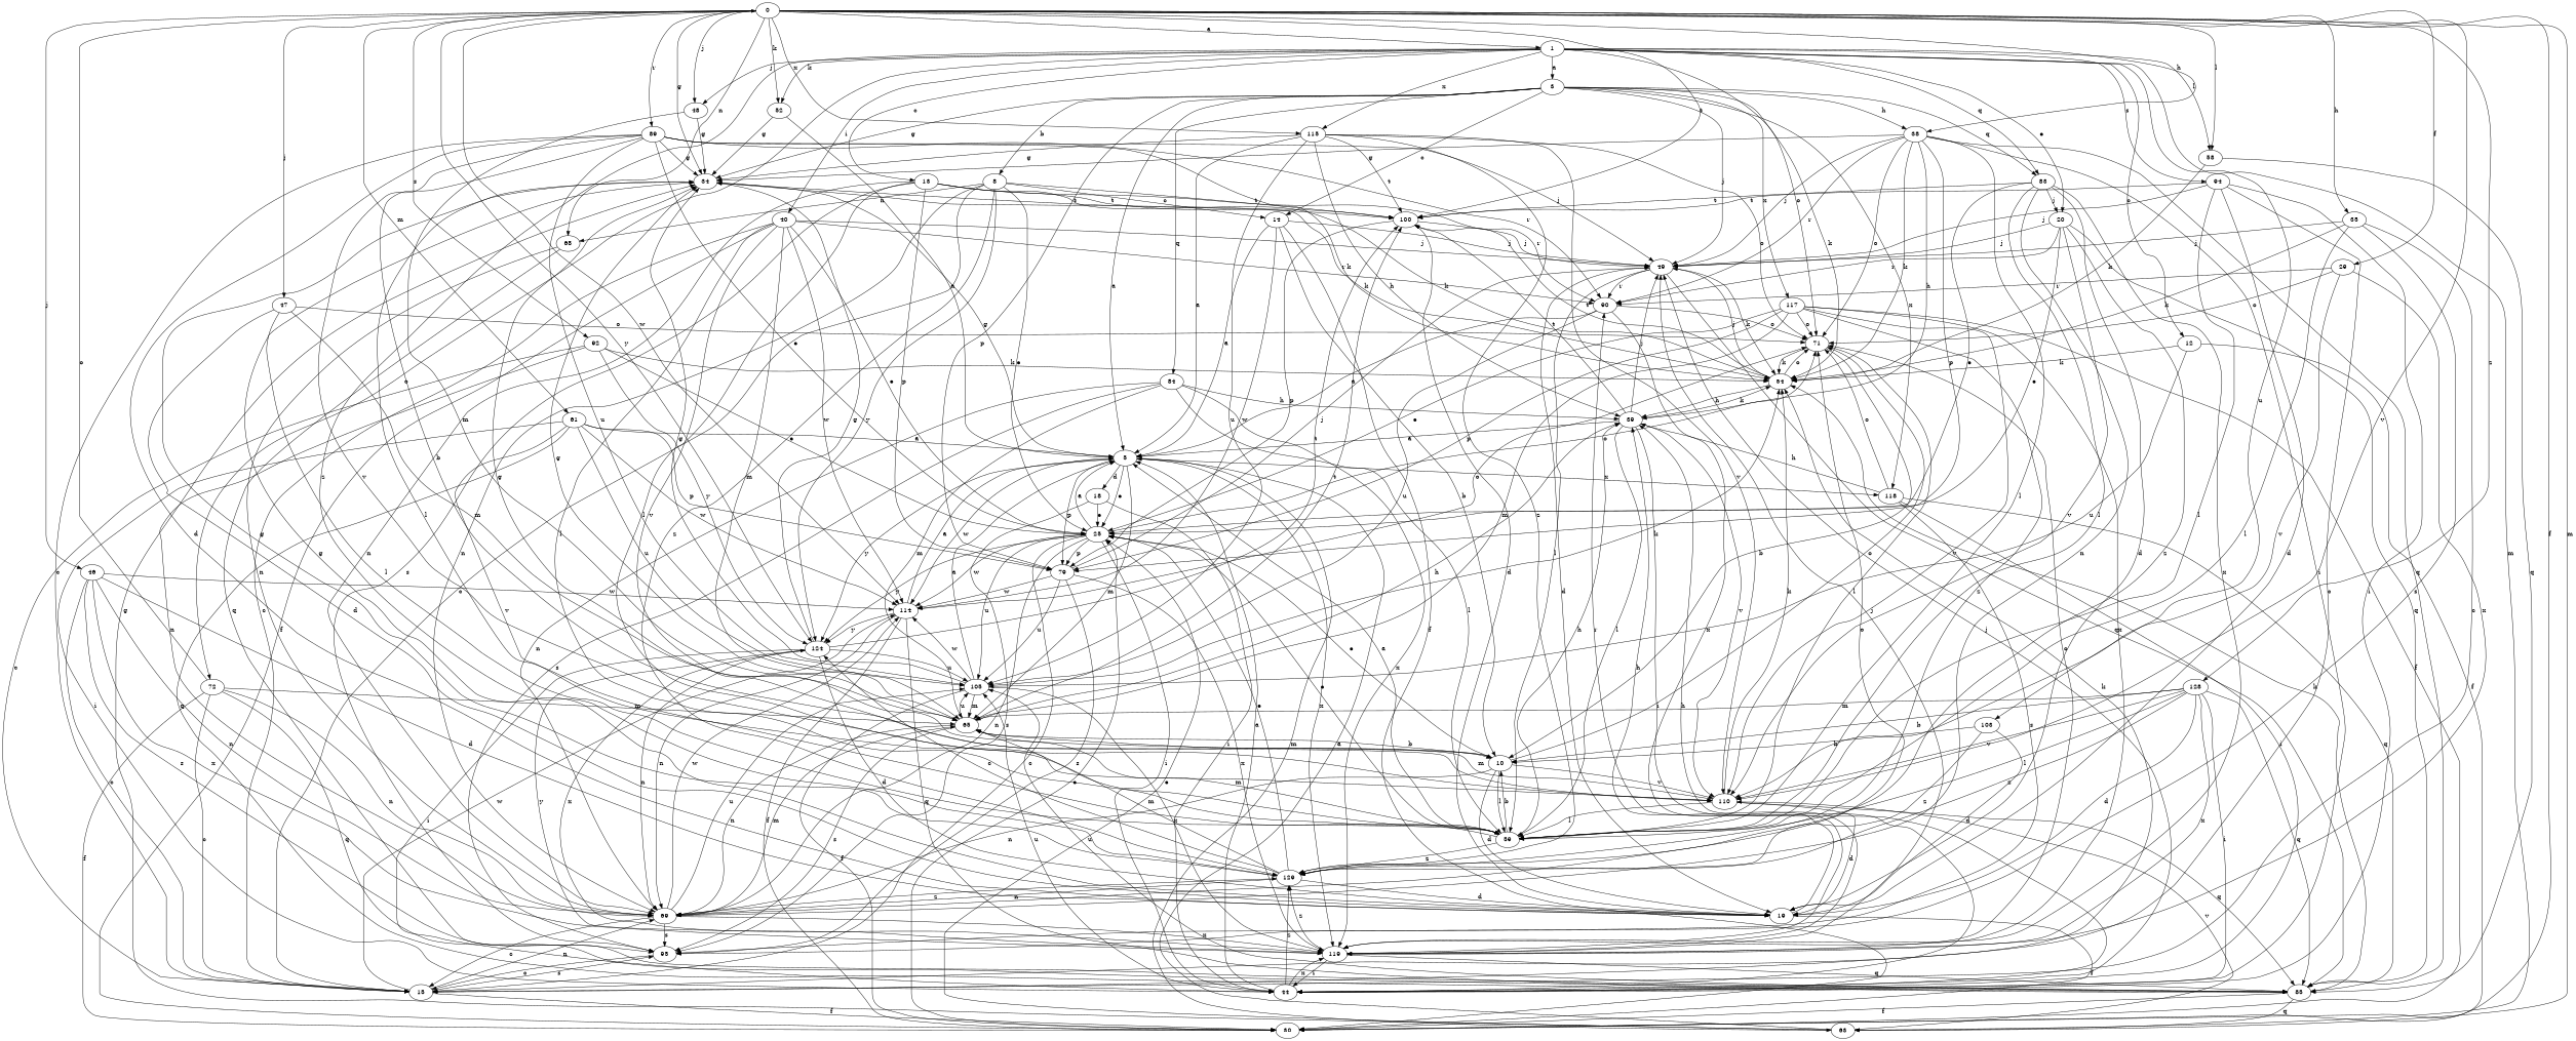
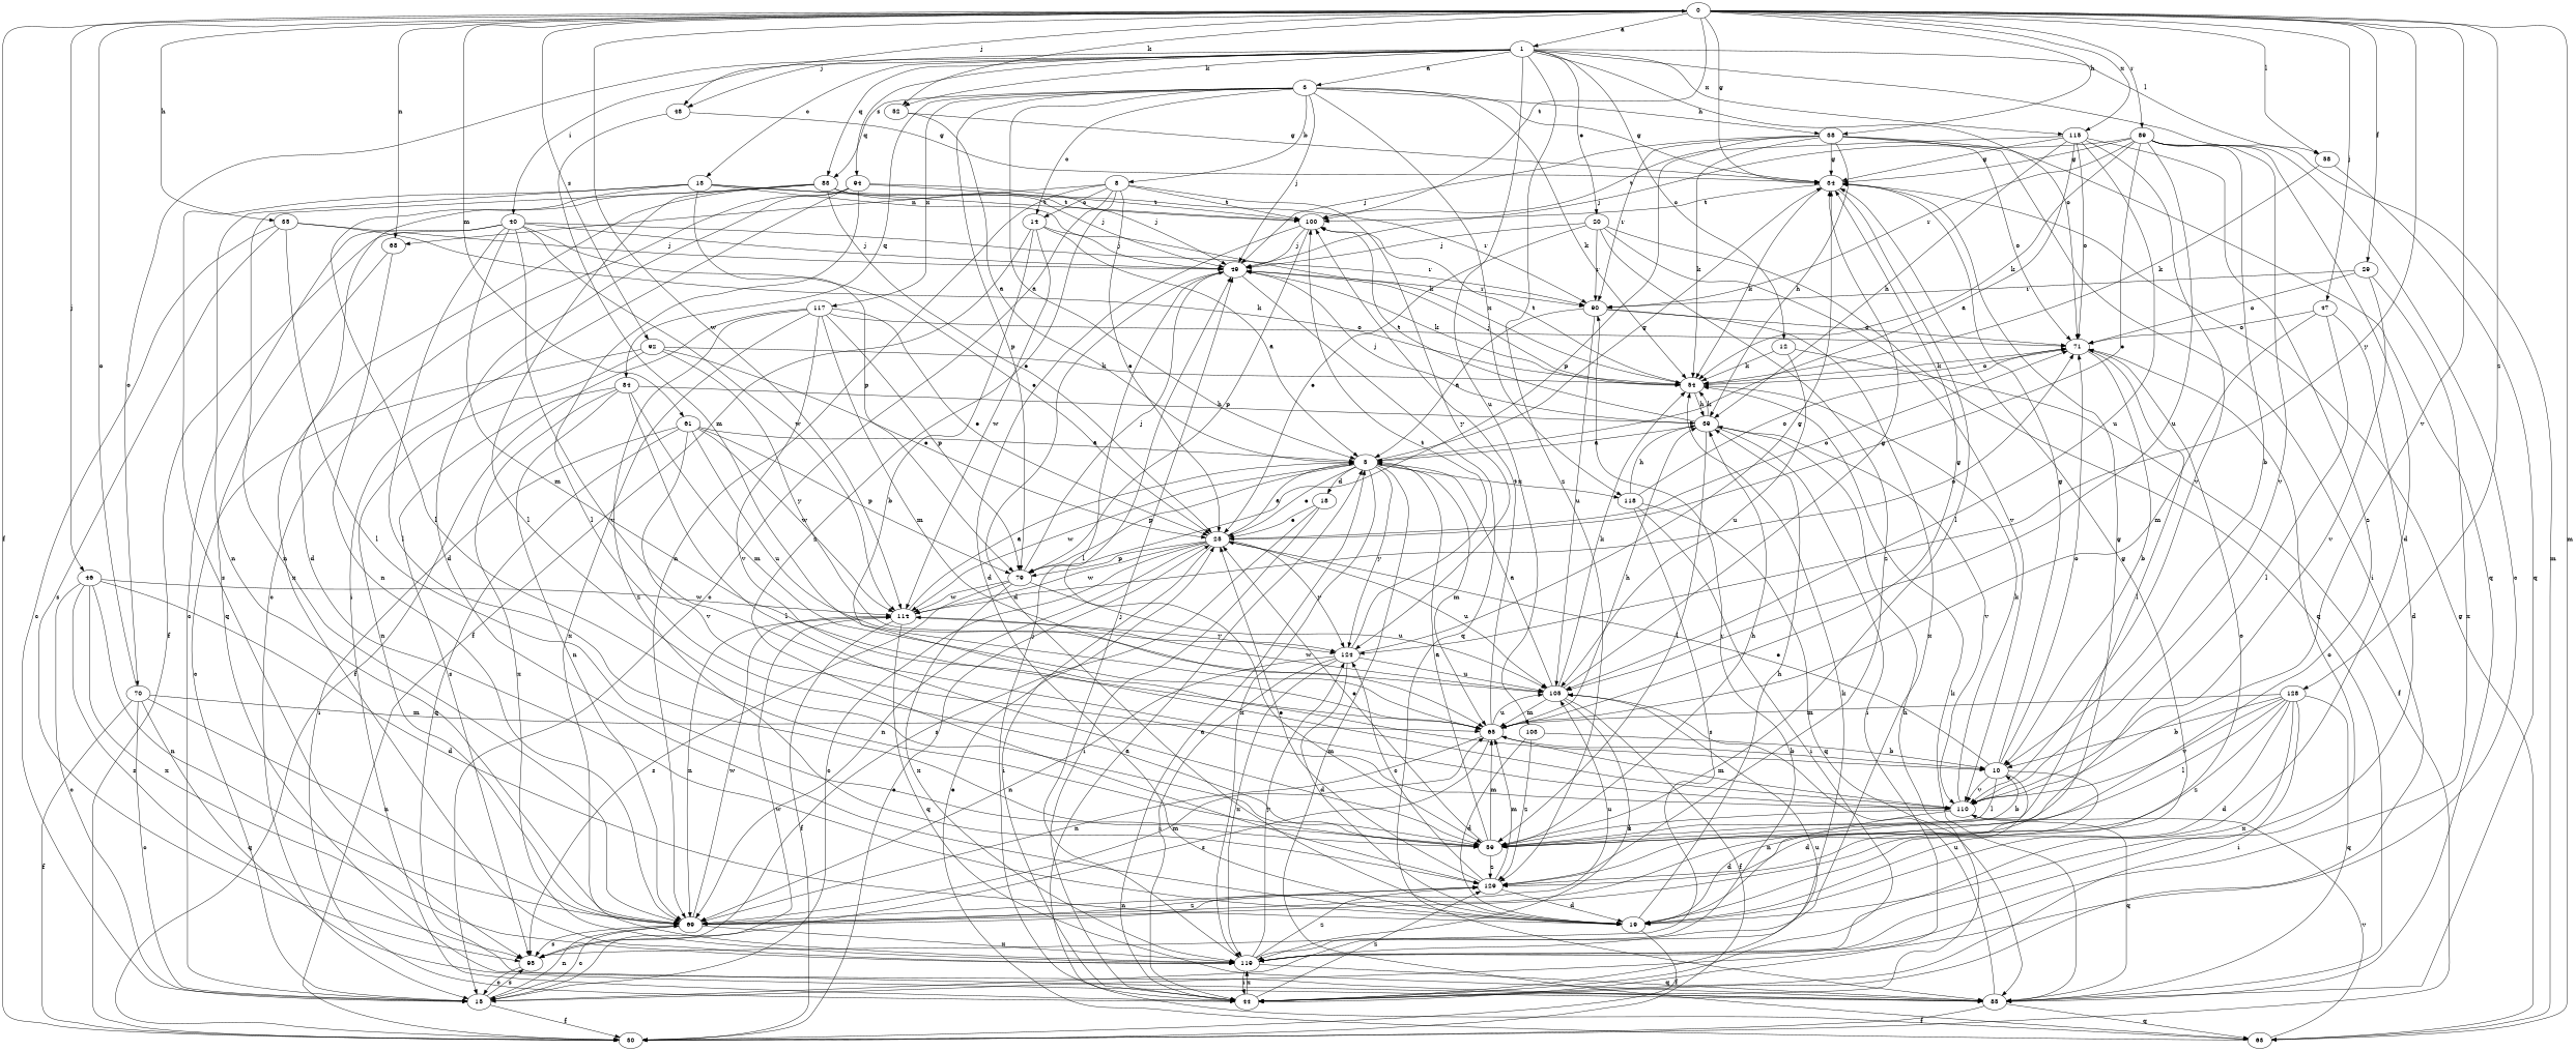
  strict digraph {
    0
    1
    29
    30
    34
    35
    38
    46
    47
    48
    52
    58
    61
    63
    68
    89
    92
    100
    110
    114
    115
    124
    128
-   72
+   72 [label=70]
    3
    12
    13
    20
    40
    n30 [label=71]
    83
    94
    103
    129
    119
    90
    25
    54
    59
    49
    15
    95
    79
    44
    39
    85
    69
    19
    65
    5
    105
    10
    8
    14
    84
    117
    118
    18
    0 -> 1 [label=a]
    0 -> 29 [label=f]
    0 -> 30 [label=f]
    0 -> 34 [label=g]
    0 -> 35 [label=h]
    0 -> 38 [label=h]
    0 -> 46 [label=j]
    0 -> 47 [label=j]
    0 -> 48 [label=j]
    0 -> 52 [label=k]
    0 -> 58 [label=l]
    0 -> 61 [label=m]
    0 -> 63 [label=m]
    0 -> 68 [label=n]
    0 -> 89 [label=r]
    0 -> 92 [label=s]
    0 -> 100 [label=t]
    0 -> 110 [label=v]
    0 -> 114 [label=w]
    0 -> 115 [label=x]
    0 -> 124 [label=y]
    0 -> 128 [label=z]
    1 -> 48 [label=j]
    1 -> 52 [label=k]
    1 -> 58 [label=l]
    1 -> 63 [label=m]
    1 -> 115 [label=x]
    1 -> 72 [label=o]
    1 -> 3 [label=a]
    1 -> 12 [label=c]
    1 -> 13 [label=c]
    1 -> 20 [label=e]
    1 -> 40 [label=i]
    1 -> n30 [label=o]
    1 -> 83 [label=q]
    1 -> 94 [label=s]
    1 -> 103 [label=u]
    1 -> 129 [label=z]
    29 -> 110 [label=v]
    29 -> n30 [label=o]
    29 -> 119 [label=x]
    29 -> 90 [label=r]
    30 -> 25 [label=e]
    34 -> 100 [label=t]
    34 -> 54 [label=k]
    34 -> 59 [label=l]
    35 -> 54 [label=k]
    35 -> 59 [label=l]
    35 -> 49 [label=j]
    35 -> 15 [label=c]
    35 -> 95 [label=s]
    38 -> 34 [label=g]
    38 -> n30 [label=o]
    38 -> 90 [label=r]
    38 -> 54 [label=k]
-   38 -> 59 [label=l]
    38 -> 49 [label=j]
    38 -> 79 [label=p]
    38 -> 44 [label=i]
    38 -> 39 [label=h]
    38 -> 85 [label=q]
    46 -> 114 [label=w]
    46 -> 119 [label=x]
    46 -> 15 [label=c]
    46 -> 95 [label=s]
    46 -> 69 [label=n]
    46 -> 19 [label=d]
    47 -> n30 [label=o]
    47 -> 59 [label=l]
    47 -> 19 [label=d]
    47 -> 65 [label=m]
    48 -> 34 [label=g]
    48 -> 65 [label=m]
    52 -> 34 [label=g]
    52 -> 5 [label=a]
    58 -> 54 [label=k]
    58 -> 85 [label=q]
    61 -> 110 [label=v]
    61 -> 114 [label=w]
    61 -> 79 [label=p]
    61 -> 44 [label=i]
    61 -> 85 [label=q]
    61 -> 5 [label=a]
    61 -> 105 [label=u]
    63 -> 34 [label=g]
    63 -> 110 [label=v]
    63 -> 25 [label=e]
    63 -> 5 [label=a]
    68 -> 85 [label=q]
    68 -> 69 [label=n]
    89 -> 34 [label=g]
    89 -> 110 [label=v]
    89 -> 90 [label=r]
    89 -> 25 [label=e]
    89 -> 54 [label=k]
    89 -> 49 [label=j]
    89 -> 15 [label=c]
    89 -> 19 [label=d]
    89 -> 105 [label=u]
    89 -> 10 [label=b]
    92 -> 124 [label=y]
    92 -> 25 [label=e]
    92 -> 54 [label=k]
    92 -> 15 [label=c]
    92 -> 69 [label=n]
    100 -> 49 [label=j]
    100 -> 79 [label=p]
    100 -> 19 [label=d]
    110 -> 54 [label=k]
    110 -> 59 [label=l]
    110 -> 85 [label=q]
    110 -> 19 [label=d]
    110 -> 65 [label=m]
    114 -> 30 [label=f]
    114 -> 124 [label=y]
    114 -> n30 [label=o]
    114 -> 85 [label=q]
    114 -> 69 [label=n]
    114 -> 5 [label=a]
    115 -> 34 [label=g]
    115 -> 100 [label=t]
    115 -> 110 [label=v]
    115 -> n30 [label=o]
    115 -> 129 [label=z]
    115 -> 39 [label=h]
    115 -> 5 [label=a]
    115 -> 105 [label=u]
    124 -> 34 [label=g]
    124 -> 100 [label=t]
    124 -> 119 [label=x]
    124 -> 44 [label=i]
    124 -> 69 [label=n]
    124 -> 19 [label=d]
    124 -> 105 [label=u]
    128 -> 110 [label=v]
    128 -> 129 [label=z]
    128 -> 119 [label=x]
    128 -> 59 [label=l]
    128 -> 44 [label=i]
    128 -> 85 [label=q]
    128 -> 19 [label=d]
    128 -> 65 [label=m]
    128 -> 10 [label=b]
    72 -> 0 [label=o]
    72 -> 30 [label=f]
    72 -> 15 [label=c]
    72 -> 85 [label=q]
    72 -> 69 [label=n]
    72 -> 65 [label=m]
    3 -> 34 [label=g]
    3 -> 38 [label=h]
    3 -> 83 [label=q]
    3 -> 54 [label=k]
    3 -> 49 [label=j]
    3 -> 79 [label=p]
    3 -> 5 [label=a]
    3 -> 8 [label=b]
    3 -> 14 [label=c]
    3 -> 84 [label=q]
    3 -> 117 [label=x]
    3 -> 118 [label=x]
    12 -> 30 [label=f]
    12 -> 54 [label=k]
    12 -> 105 [label=u]
    13 -> 100 [label=t]
    13 -> 90 [label=r]
    13 -> 54 [label=k]
    13 -> 59 [label=l]
    13 -> 95 [label=s]
    13 -> 79 [label=p]
    13 -> 69 [label=n]
    20 -> 110 [label=v]
    20 -> 129 [label=z]
    20 -> 90 [label=r]
    20 -> 25 [label=e]
    20 -> 49 [label=j]
    20 -> 85 [label=q]
    40 -> 30 [label=f]
    40 -> 110 [label=v]
    40 -> 114 [label=w]
    40 -> 90 [label=r]
    40 -> 25 [label=e]
    40 -> 59 [label=l]
    40 -> 49 [label=j]
    40 -> 15 [label=c]
    40 -> 65 [label=m]
    n30 -> 54 [label=k]
    n30 -> 59 [label=l]
    n30 -> 10 [label=b]
    83 -> 100 [label=t]
    83 -> 119 [label=x]
    83 -> 25 [label=e]
    83 -> 59 [label=l]
-   83 -> 20 [label=j]
+   83 -> 49 [label=j]
    83 -> 69 [label=n]
    83 -> 19 [label=d]
    94 -> 100 [label=t]
    94 -> 59 [label=l]
    94 -> 49 [label=j]
    94 -> 15 [label=c]
    94 -> 44 [label=i]
    94 -> 19 [label=d]
    103 -> 129 [label=z]
    103 -> 19 [label=d]
    103 -> 10 [label=b]
    129 -> 34 [label=g]
    129 -> 124 [label=c]
    129 -> 25 [label=e]
    129 -> 69 [label=n]
    129 -> 19 [label=d]
    129 -> 65 [label=m]
    119 -> 124 [label=y]
    119 -> n30 [label=o]
    119 -> 129 [label=z]
    119 -> 90 [label=r]
    119 -> 49 [label=j]
    119 -> 44 [label=i]
    119 -> 85 [label=q]
    90 -> n30 [label=o]
    90 -> 119 [label=x]
    90 -> 5 [label=a]
    90 -> 105 [label=u]
    25 -> 114 [label=w]
    25 -> 124 [label=y]
    25 -> n30 [label=o]
    25 -> 15 [label=c]
    25 -> 79 [label=p]
    25 -> 44 [label=i]
    25 -> 69 [label=n]
    25 -> 5 [label=a]
    25 -> 105 [label=u]
    54 -> 100 [label=t]
    54 -> n30 [label=o]
    54 -> 49 [label=j]
    54 -> 39 [label=h]
    59 -> 129 [label=z]
    59 -> 25 [label=e]
    59 -> 39 [label=h]
    59 -> 65 [label=m]
    59 -> 5 [label=a]
    59 -> 10 [label=b]
    49 -> 90 [label=r]
    49 -> 54 [label=k]
    49 -> 59 [label=l]
    49 -> 85 [label=q]
    49 -> 19 [label=d]
    15 -> 30 [label=f]
    15 -> 114 [label=w]
    15 -> 54 [label=k]
    15 -> 95 [label=s]
    15 -> 69 [label=n]
    95 -> 15 [label=c]
    79 -> 114 [label=w]
    79 -> 119 [label=x]
    79 -> 49 [label=j]
    79 -> 95 [label=s]
    79 -> 105 [label=u]
    44 -> 129 [label=z]
    44 -> 119 [label=x]
    44 -> 49 [label=j]
    44 -> 39 [label=h]
    44 -> 5 [label=a]
    44 -> 105 [label=u]
    39 -> 100 [label=t]
    39 -> 110 [label=v]
    39 -> 54 [label=k]
    39 -> 59 [label=l]
    39 -> 49 [label=j]
    39 -> 44 [label=i]
    39 -> 5 [label=a]
    85 -> 30 [label=f]
    85 -> 63 [label=q]
    85 -> 54 [label=k]
    85 -> 105 [label=u]
    69 -> 114 [label=w]
    69 -> n30 [label=o]
    69 -> 129 [label=z]
    69 -> 119 [label=x]
    69 -> 15 [label=c]
    69 -> 95 [label=s]
    69 -> 65 [label=m]
    69 -> 105 [label=u]
    19 -> 30 [label=f]
    19 -> 34 [label=g]
    19 -> 39 [label=h]
    65 -> 34 [label=g]
    65 -> 100 [label=t]
    65 -> 95 [label=s]
    65 -> 39 [label=h]
    65 -> 69 [label=n]
    65 -> 105 [label=u]
    65 -> 10 [label=b]
    5 -> 34 [label=g]
    5 -> 63 [label=m]
    5 -> 114 [label=w]
    5 -> 124 [label=y]
    5 -> 119 [label=x]
    5 -> 25 [label=e]
    5 -> 79 [label=p]
    5 -> 65 [label=m]
    5 -> 118 [label=x]
    5 -> 18 [label=d]
    105 -> 30 [label=f]
    105 -> 34 [label=g]
    105 -> 114 [label=w]
    105 -> 119 [label=x]
    105 -> 54 [label=k]
    105 -> 65 [label=m]
    105 -> 5 [label=a]
    10 -> 34 [label=g]
    10 -> 110 [label=v]
    10 -> n30 [label=o]
    10 -> 25 [label=e]
    10 -> 59 [label=l]
    10 -> 69 [label=n]
    10 -> 19 [label=d]
    8 -> 68 [label=n]
    8 -> 100 [label=t]
    8 -> 124 [label=y]
    8 -> 129 [label=z]
    8 -> 25 [label=e]
    8 -> 15 [label=c]
    8 -> 69 [label=n]
    8 -> 14 [label=c]
    14 -> 30 [label=f]
    14 -> 114 [label=w]
    14 -> 49 [label=j]
    14 -> 5 [label=a]
    14 -> 10 [label=b]
    84 -> 119 [label=x]
    84 -> 59 [label=l]
    84 -> 95 [label=s]
    84 -> 39 [label=h]
    84 -> 69 [label=n]
    84 -> 65 [label=m]
    117 -> 30 [label=f]
    117 -> 110 [label=v]
    117 -> n30 [label=o]
    117 -> 129 [label=z]
    117 -> 119 [label=x]
    117 -> 25 [label=e]
    117 -> 79 [label=p]
    117 -> 65 [label=m]
    118 -> n30 [label=o]
    118 -> 95 [label=s]
    118 -> 44 [label=i]
    118 -> 39 [label=h]
    118 -> 85 [label=q]
    18 -> 25 [label=e]
    18 -> 95 [label=s]
    18 -> 44 [label=i]
  }
